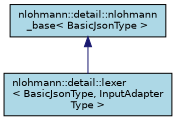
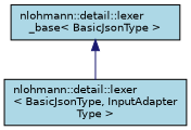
  digraph {
    fontname="DejaVu Sans"
    node [color=black fillcolor=lightblue fontname="DejaVu Sans" fontsize=10 shape=record style=filled]
-   n1 [fontcolor=black height=0.2 label="nlohmann::detail::nlohmann\l_base\< BasicJsonType \>" width=0.4]
+   n1 [fontcolor=black height=0.2 label="nlohmann::detail::lexer\l_base\< BasicJsonType \>" width=0.4]
    n2 [height=0.2 label="nlohmann::detail::lexer\l\< BasicJsonType, InputAdapter\lType \>" width=0.4]
    n1 -> n2 [color=midnightblue dir=back fontname="DejaVu Sans" fontsize=10 labelfontname=Helvetica labelfontsize=10 style=solid]
  }
